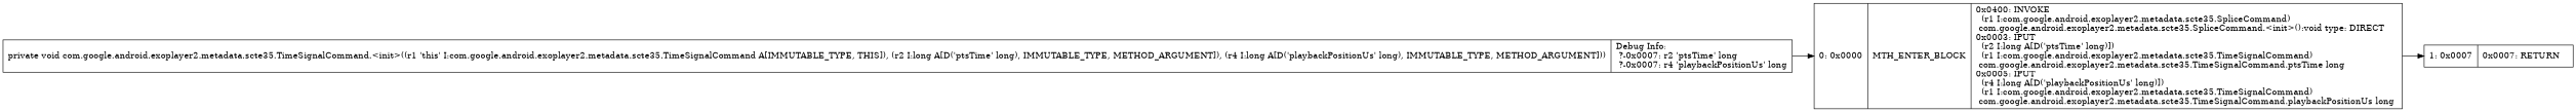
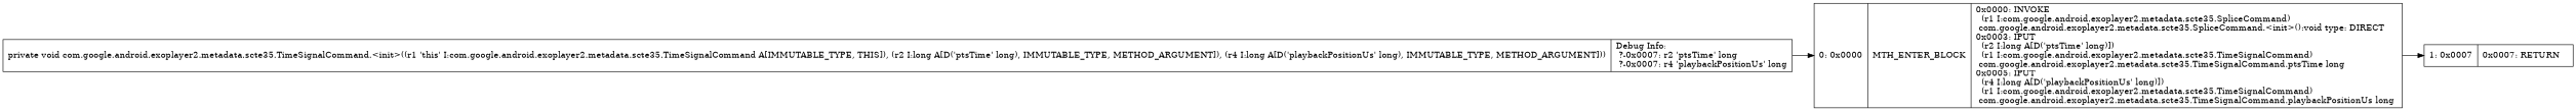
  digraph {
    rankdir=LR
    node [shape=record]
-   n1 [label="{0\:\ 0x0000|MTH_ENTER_BLOCK\l|0x0400: INVOKE  \l  (r1 I:com.google.android.exoplayer2.metadata.scte35.SpliceCommand)\l com.google.android.exoplayer2.metadata.scte35.SpliceCommand.\<init\>():void type: DIRECT \l0x0003: IPUT  \l  (r2 I:long A[D('ptsTime' long)])\l  (r1 I:com.google.android.exoplayer2.metadata.scte35.TimeSignalCommand)\l com.google.android.exoplayer2.metadata.scte35.TimeSignalCommand.ptsTime long \l0x0005: IPUT  \l  (r4 I:long A[D('playbackPositionUs' long)])\l  (r1 I:com.google.android.exoplayer2.metadata.scte35.TimeSignalCommand)\l com.google.android.exoplayer2.metadata.scte35.TimeSignalCommand.playbackPositionUs long \l}"]
+   n1 [label="{0\:\ 0x0000|MTH_ENTER_BLOCK\l|0x0000: INVOKE  \l  (r1 I:com.google.android.exoplayer2.metadata.scte35.SpliceCommand)\l com.google.android.exoplayer2.metadata.scte35.SpliceCommand.\<init\>():void type: DIRECT \l0x0003: IPUT  \l  (r2 I:long A[D('ptsTime' long)])\l  (r1 I:com.google.android.exoplayer2.metadata.scte35.TimeSignalCommand)\l com.google.android.exoplayer2.metadata.scte35.TimeSignalCommand.ptsTime long \l0x0005: IPUT  \l  (r4 I:long A[D('playbackPositionUs' long)])\l  (r1 I:com.google.android.exoplayer2.metadata.scte35.TimeSignalCommand)\l com.google.android.exoplayer2.metadata.scte35.TimeSignalCommand.playbackPositionUs long \l}"]
    n2 [label="{1\:\ 0x0007|0x0007: RETURN   \l}"]
    n3 [label="{private void com.google.android.exoplayer2.metadata.scte35.TimeSignalCommand.\<init\>((r1 'this' I:com.google.android.exoplayer2.metadata.scte35.TimeSignalCommand A[IMMUTABLE_TYPE, THIS]), (r2 I:long A[D('ptsTime' long), IMMUTABLE_TYPE, METHOD_ARGUMENT]), (r4 I:long A[D('playbackPositionUs' long), IMMUTABLE_TYPE, METHOD_ARGUMENT]))  | Debug Info:\l  ?\-0x0007: r2 'ptsTime' long\l  ?\-0x0007: r4 'playbackPositionUs' long\l}"]
    n1 -> n2
    n3 -> n1
  }
